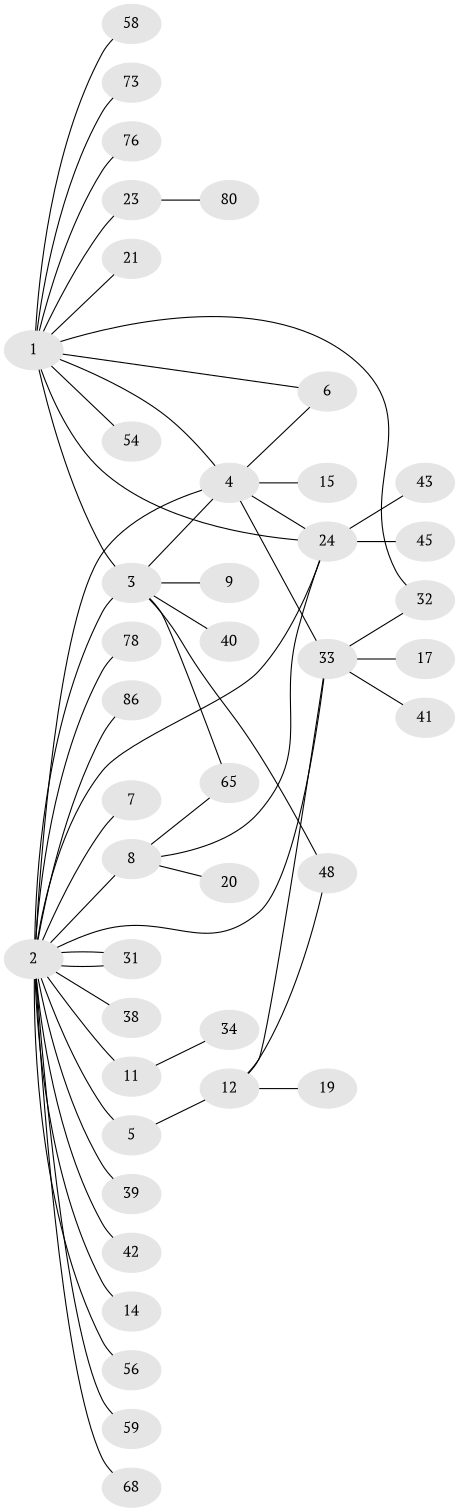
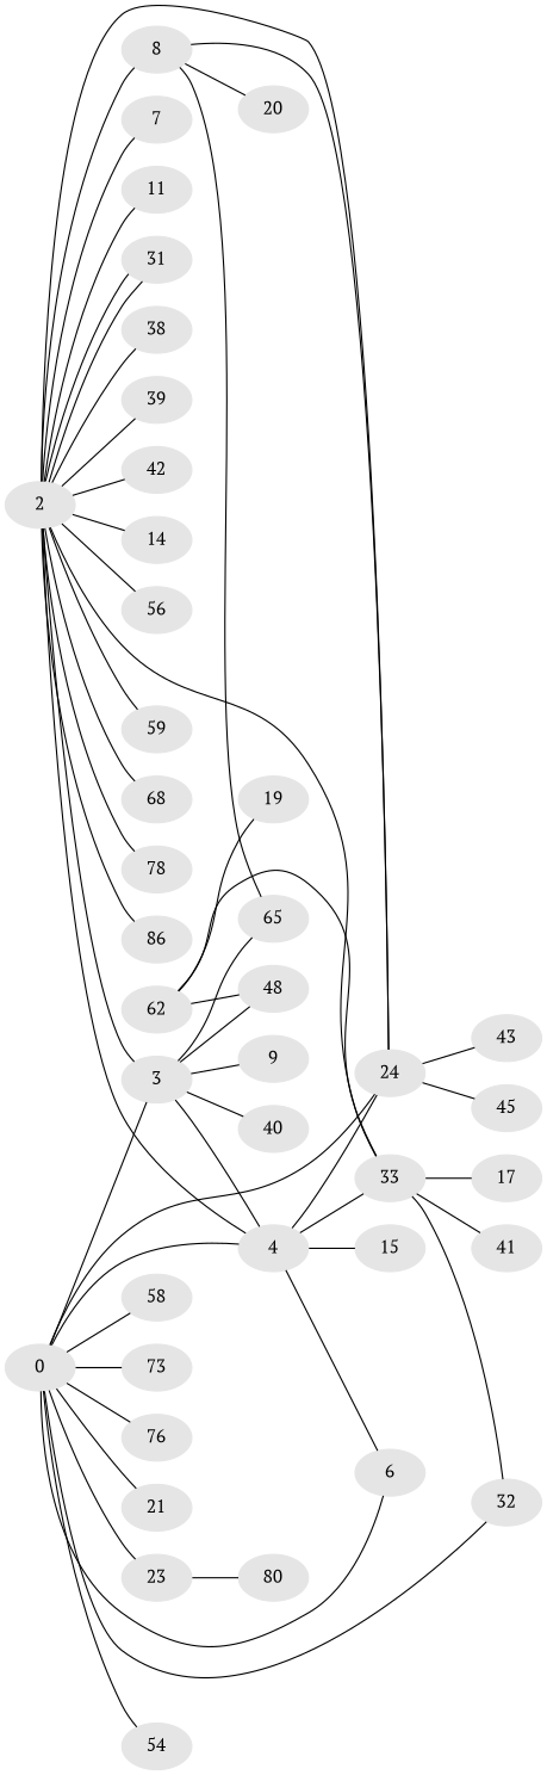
  graph {
    fontname="PT Serif"
    rankdir=LR
    node [color=gray90 fontname="PT Serif" style=filled]
    edge [fontname="PT Serif"]
-   1 [super="+29"]
+   1 [super="+29" label=0]
    3
    4 [super="+14"]
    6
    21 [super="+66"]
    23
    24 [super="+35"]
    n8 [label=32 super="+61"]
    54
    58
    73
    76 [super="+79"]
    2 [super="+10+25"]
-   5
    7
    8
    11
    n18 [label=33 super="+27+67+32"]
    31 [super="+77"]
    38
    39 [super="+55"]
    42
    n23 [label=14]
    56
    59
    68
    78
    86
    9
    40
    48 [super="+70"]
    65
    15 [super="+75"]
    80
    43
    45
-   12 [super="+33"]
+   12 [super="+33" label=62]
    20 [super="+28"]
-   34 [super="+63"]
    17 [super="+37+52"]
    41
    19
    1 -- 3
    1 -- 4 [weight=3]
    1 -- 6
    1 -- 21
    1 -- 23
    1 -- 24
    1 -- n8
    1 -- 54
    1 -- 58
    1 -- 73
    1 -- 76
    3 -- 4 [weight=2]
    3 -- 9
    3 -- 40
    3 -- 48
    3 -- 65
    4 -- 6
    4 -- 24
    4 -- n18 [weight=2]
    4 -- 15 [weight=2]
    23 -- 80
    24 -- 43
    24 -- 45
    2 -- 3
    2 -- 4
    2 -- 24
-   2 -- 5
    2 -- 7
    2 -- 8
    2 -- 11
    2 -- n18
    2 -- 31
    2 -- 31
    2 -- 38
    2 -- 39
    2 -- 42
    2 -- n23
    2 -- 56
    2 -- 59
    2 -- 68
    2 -- 78
    2 -- 86
-   5 -- 12
    8 -- 24
    8 -- 65
    8 -- 20
-   11 -- 34
    n18 -- n8
    n18 -- 17
    n18 -- 41
    12 -- n18
    12 -- 48
    12 -- 19
  }
